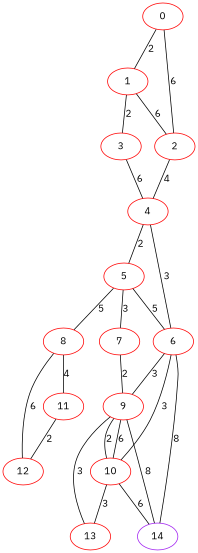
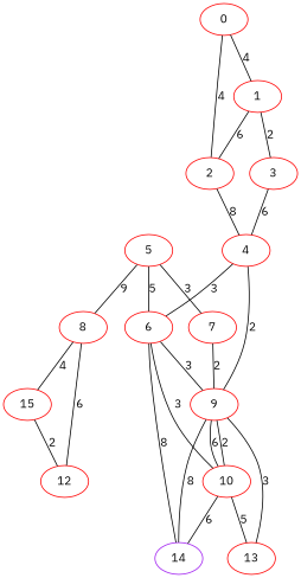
  graph {
    fontname="IBM Plex Sans"
    node [color=red fontname="IBM Plex Sans" weight=1]
    edge [fontname="IBM Plex Sans"]
    0
    1
    2
    3
    4
    5
    6
    7
    8
    9
    10
    14 [color=purple weight=4]
-   11
+   11 [label=15]
    12
    13
-   0 -- 1 [label=2]
-   0 -- 2 [label=6]
+   0 -- 1 [label=4]
+   0 -- 2 [label=4]
    1 -- 2 [label=6]
    1 -- 3 [label=2]
-   2 -- 4 [label=4]
+   2 -- 4 [label=8]
    3 -- 4 [label=6]
-   4 -- 5 [label=2]
+   4 -- 9 [label=2]
    4 -- 6 [label=3]
    5 -- 6 [label=5]
    5 -- 7 [label=3]
-   5 -- 8 [label=5]
+   5 -- 8 [label=9]
    6 -- 9 [label=3]
    6 -- 10 [label=3]
    6 -- 14 [label=8]
    7 -- 9 [label=2]
    8 -- 11 [label=4]
    8 -- 12 [label=6]
    9 -- 10 [label=2]
    9 -- 10 [label=6]
    9 -- 14 [label=8]
    9 -- 13 [label=3]
    10 -- 14 [label=6]
-   10 -- 13 [label=3]
+   10 -- 13 [label=5]
    11 -- 12 [label=2]
  }
